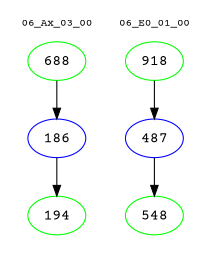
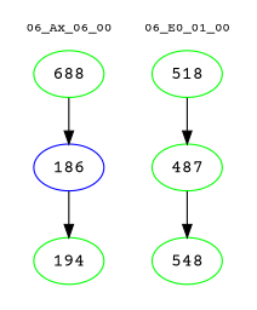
  digraph {
    fontname="Courier Prime"
    node [color=green fontname="Courier Prime"]
    edge [color=black fontname="Courier Prime"]
    n1 [label=688]
    n2 [color=blue label=186]
    n3 [label=194]
-   n4 [label=918]
-   n5 [color=blue label=487]
+   n4 [label=518]
+   n5 [label=487]
    n6 [label=548]
    subgraph cluster_1 {
      color=white
      fontsize=10
-     label="06_Ax_03_00"
+     label="06_Ax_06_00"
      n1
      n2
      n3
    }
    subgraph cluster_2 {
      color=white
      fontsize=10
      label="06_E0_01_00"
      n4
      n5
      n6
    }
    n1 -> n2
    n2 -> n3
    n4 -> n5
    n5 -> n6
  }
